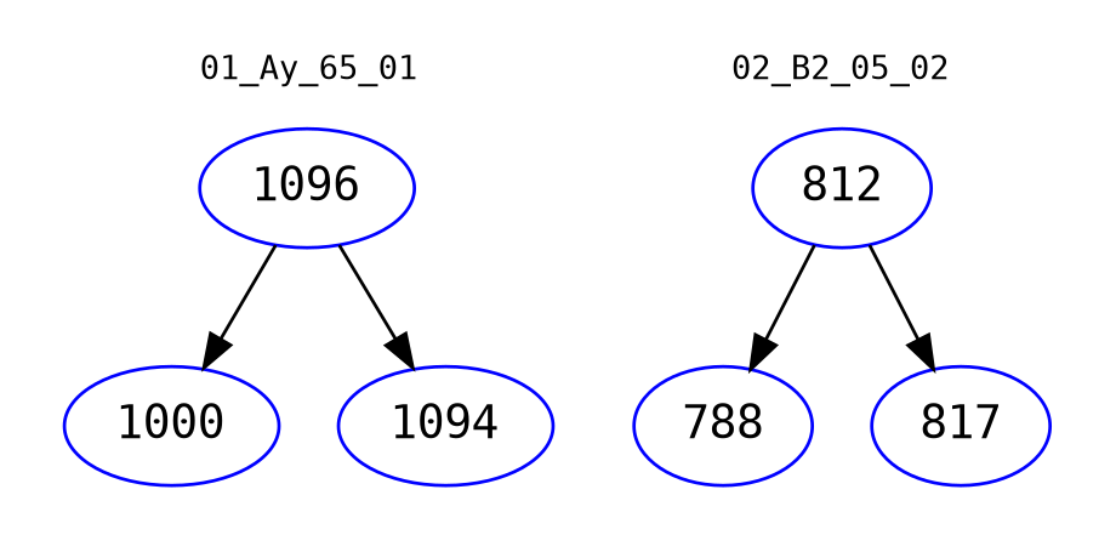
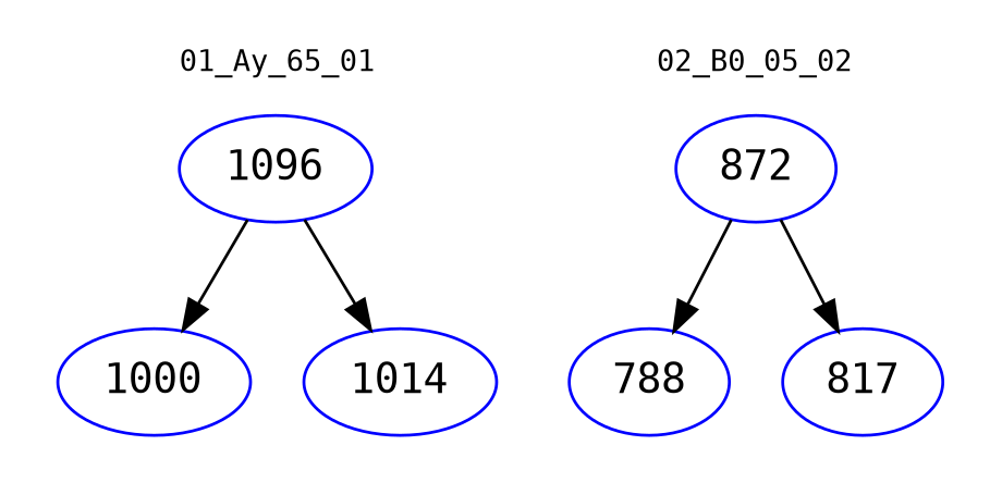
  digraph {
    fontname="DejaVu Sans Mono"
    node [color=blue fontname="DejaVu Sans Mono"]
    edge [color=black fontname="DejaVu Sans Mono"]
    n1 [label=1096]
    n2 [label=1000]
-   n3 [label=1094]
-   n4 [label=812]
+   n3 [label=1014]
+   n4 [label=872]
    n5 [label=788]
    n6 [label=817]
    subgraph cluster_1 {
      color=white
      fontsize=10
      label="01_Ay_65_01"
      n1
      n2
      n3
    }
    subgraph cluster_2 {
      color=white
      fontsize=10
-     label="02_B2_05_02"
+     label="02_B0_05_02"
      n4
      n5
      n6
    }
    n1 -> n2
    n1 -> n3
    n4 -> n5
    n4 -> n6
  }
